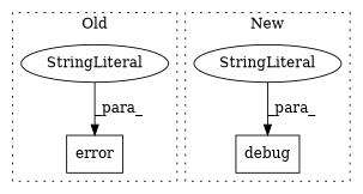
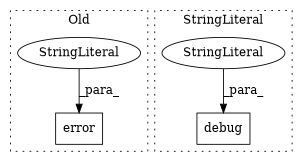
  digraph {
    node [a=32 l="6,1" shape=box]
    n1 [label=error s="1514,1552"]
    n2 [a=45 l=32 label=StringLiteral s=1520 shape=ellipse]
    n3 [label=debug s="1111,1141"]
    n4 [a=45 l=20 label=StringLiteral s=1117 shape=ellipse]
    subgraph cluster_1 {
      label=Old
      style=dotted
      n1
      n2
    }
    subgraph cluster_2 {
-     label=New
+     label=StringLiteral
      style=dotted
      n3
      n4
    }
    n2 -> n1 [label=_para_]
    n4 -> n3 [label=_para_]
  }
